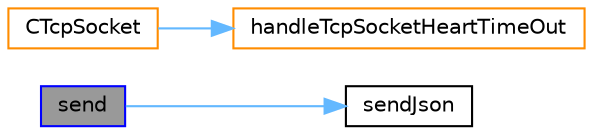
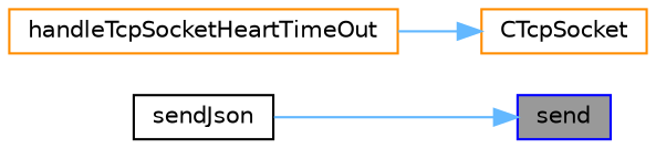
  digraph {
    rankdir=RL
    node [color=darkorange fillcolor=white fontname=Helvetica fontsize=10 shape=box style=filled]
    edge [color=steelblue1 dir=back fontname=Helvetica fontsize=10 labelfontname=Helvetica labelfontsize=10 style=solid]
    n1 [color=blue fillcolor=grey60 fontcolor=black height=0.2 label=send width=0.4]
    n2 [color=black height=0.2 label=sendJson width=0.4]
    n3 [height=0.2 label=handleTcpSocketHeartTimeOut width=0.4]
    n4 [height=0.2 label=CTcpSocket width=0.4]
-   n2 -> n1
-   n3 -> n4
+   n1 -> n2
+   n4 -> n3
  }
